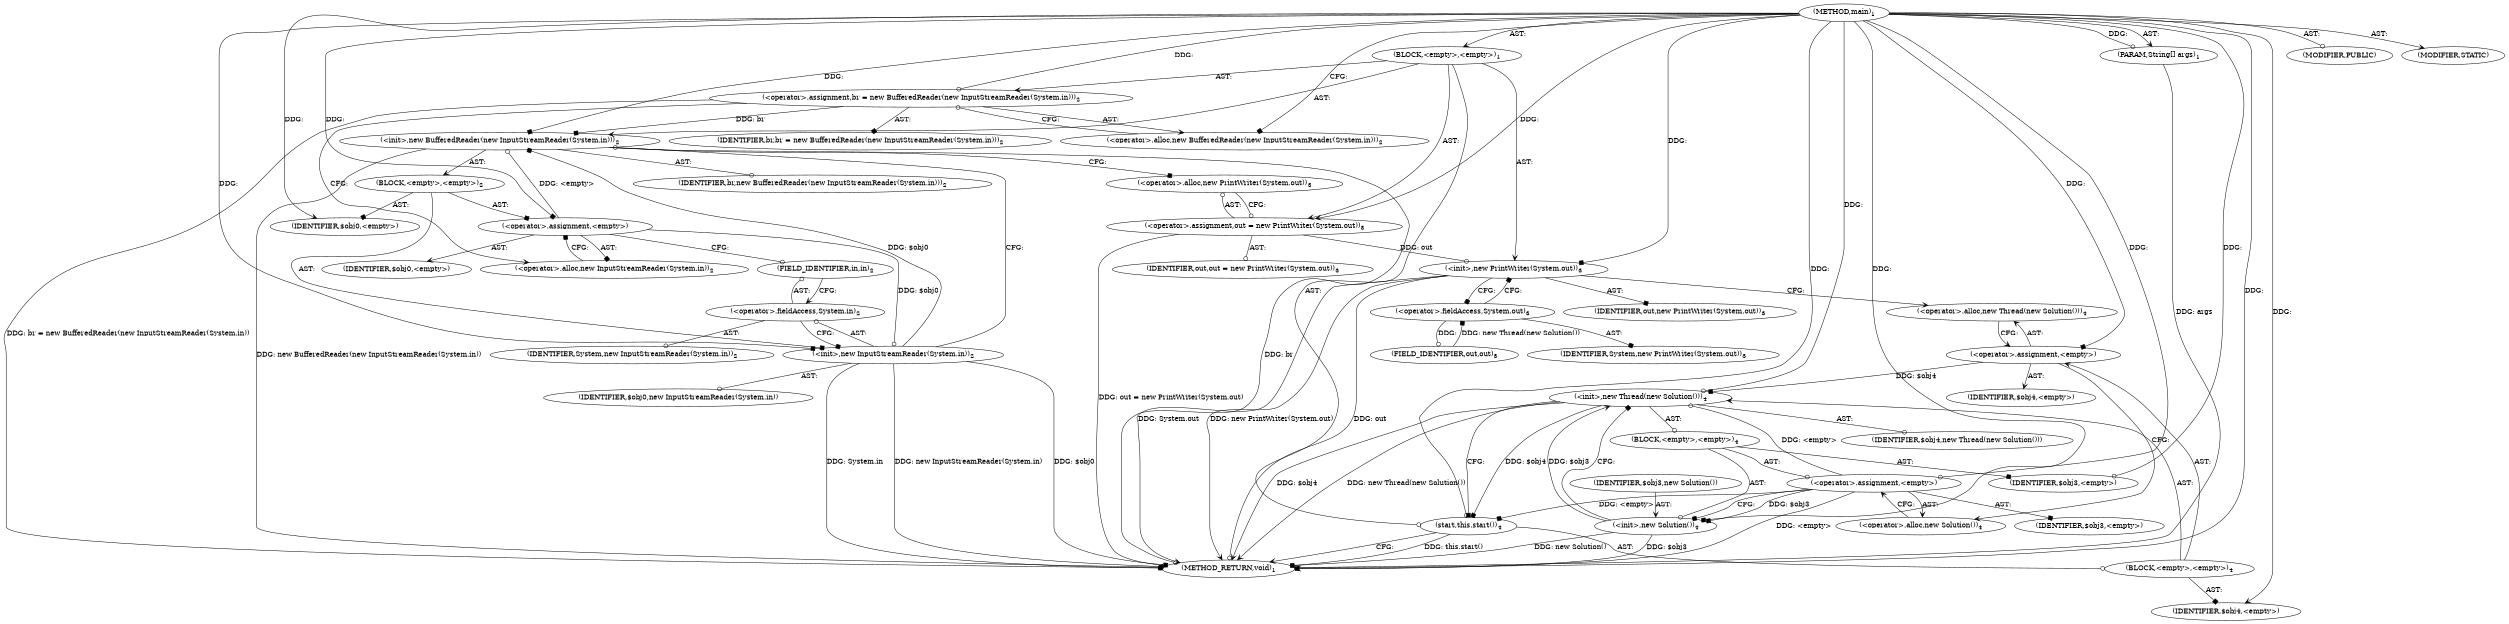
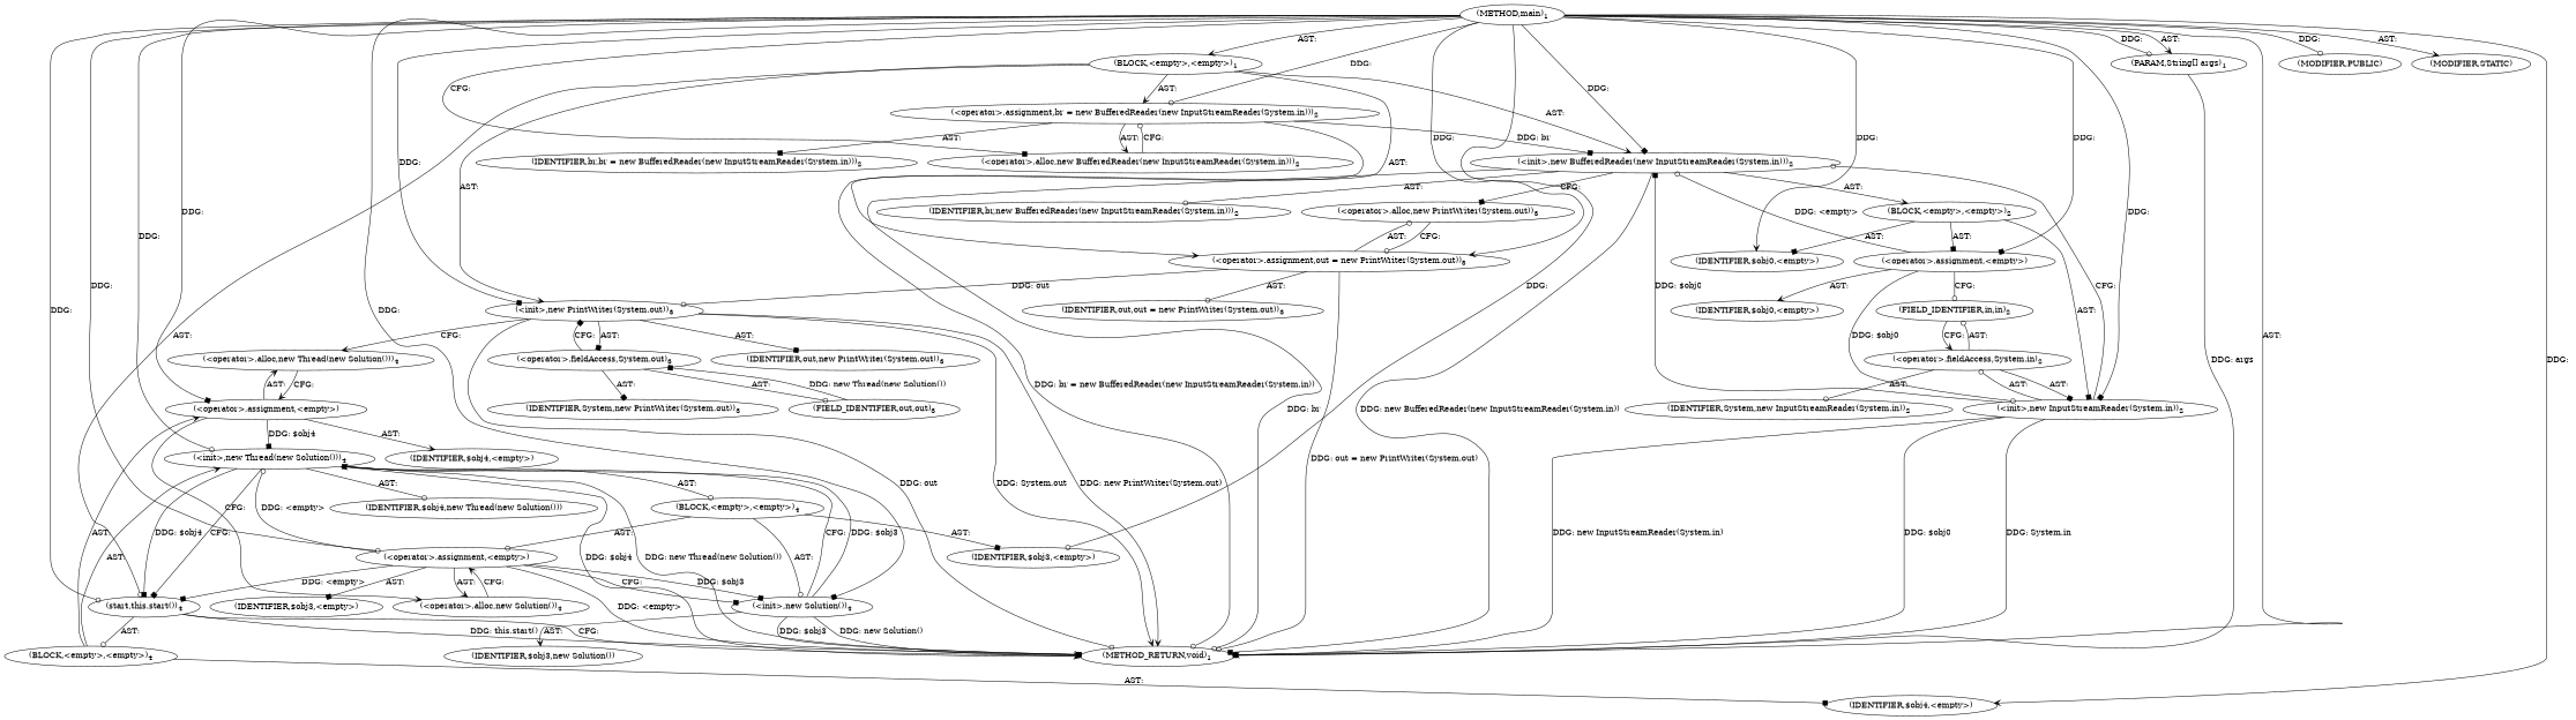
  digraph {
    edge [arrowhead=box]
    n1 [label=<(METHOD,main)<SUB>1</SUB>>]
    n2 [label=<(PARAM,String[] args)<SUB>1</SUB>>]
    n3 [label=<(BLOCK,&lt;empty&gt;,&lt;empty&gt;)<SUB>1</SUB>>]
    n4 [label=<(&lt;operator&gt;.assignment,br = new BufferedReader(new InputStreamReader(System.in)))<SUB>2</SUB>>]
    n5 [label=<(&lt;operator&gt;.alloc,new BufferedReader(new InputStreamReader(System.in)))<SUB>2</SUB>>]
    n6 [label=<(&lt;init&gt;,new BufferedReader(new InputStreamReader(System.in)))<SUB>2</SUB>>]
    n7 [label=<(&lt;operator&gt;.assignment,&lt;empty&gt;)>]
    n8 [label=<(&lt;init&gt;,new InputStreamReader(System.in))<SUB>2</SUB>>]
    n9 [label=<(IDENTIFIER,$obj0,&lt;empty&gt;)>]
    n10 [label=<(&lt;operator&gt;.assignment,out = new PrintWriter(System.out))<SUB>3</SUB>>]
    n11 [label=<(&lt;init&gt;,new PrintWriter(System.out))<SUB>3</SUB>>]
    n12 [label=<(start,this.start())<SUB>4</SUB>>]
    n13 [label=<(&lt;operator&gt;.assignment,&lt;empty&gt;)>]
    n14 [label=<(&lt;init&gt;,new Thread(new Solution()))<SUB>4</SUB>>]
    n15 [label=<(&lt;operator&gt;.assignment,&lt;empty&gt;)>]
    n16 [label=<(&lt;init&gt;,new Solution())<SUB>4</SUB>>]
    n17 [label=<(IDENTIFIER,$obj3,&lt;empty&gt;)>]
    n18 [label=<(IDENTIFIER,$obj4,&lt;empty&gt;)>]
    n19 [label=<(MODIFIER,PUBLIC)>]
    n20 [label=<(MODIFIER,STATIC)>]
    n21 [label=<(METHOD_RETURN,void)<SUB>1</SUB>>]
    n22 [label=<(IDENTIFIER,br,br = new BufferedReader(new InputStreamReader(System.in)))<SUB>2</SUB>>]
-   n23 [label=<(&lt;operator&gt;.alloc,new InputStreamReader(System.in))<SUB>2</SUB>>]
    n24 [label=<(IDENTIFIER,br,new BufferedReader(new InputStreamReader(System.in)))<SUB>2</SUB>>]
    n25 [label=<(BLOCK,&lt;empty&gt;,&lt;empty&gt;)<SUB>2</SUB>>]
    n26 [label=<(&lt;operator&gt;.alloc,new PrintWriter(System.out))<SUB>3</SUB>>]
    n27 [label=<(IDENTIFIER,$obj0,&lt;empty&gt;)>]
    n28 [label=<(FIELD_IDENTIFIER,in,in)<SUB>2</SUB>>]
-   n29 [label=<(IDENTIFIER,$obj0,new InputStreamReader(System.in))>]
    n30 [label=<(&lt;operator&gt;.fieldAccess,System.in)<SUB>2</SUB>>]
    n31 [label=<(IDENTIFIER,out,out = new PrintWriter(System.out))<SUB>3</SUB>>]
    n32 [label=<(IDENTIFIER,out,new PrintWriter(System.out))<SUB>3</SUB>>]
    n33 [label=<(&lt;operator&gt;.fieldAccess,System.out)<SUB>3</SUB>>]
    n34 [label=<(&lt;operator&gt;.alloc,new Thread(new Solution()))<SUB>4</SUB>>]
    n35 [label=<(BLOCK,&lt;empty&gt;,&lt;empty&gt;)<SUB>4</SUB>>]
    n36 [label=<(IDENTIFIER,$obj4,&lt;empty&gt;)>]
    n37 [label=<(&lt;operator&gt;.alloc,new Solution())<SUB>4</SUB>>]
    n38 [label=<(IDENTIFIER,$obj4,new Thread(new Solution()))>]
    n39 [label=<(BLOCK,&lt;empty&gt;,&lt;empty&gt;)<SUB>4</SUB>>]
    n40 [label=<(IDENTIFIER,$obj3,&lt;empty&gt;)>]
    n41 [label=<(IDENTIFIER,$obj3,new Solution())>]
    n42 [label=<(IDENTIFIER,System,new InputStreamReader(System.in))<SUB>2</SUB>>]
    n43 [label=<(FIELD_IDENTIFIER,out,out)<SUB>3</SUB>>]
    n44 [label=<(IDENTIFIER,System,new PrintWriter(System.out))<SUB>3</SUB>>]
    n1 -> n2 [arrowhead=vee label="AST: "]
    n1 -> n2 [arrowhead=odot label="DDG: "]
    n1 -> n3 [arrowhead=vee label="AST: "]
    n1 -> n4 [arrowhead=odot label="DDG: "]
    n1 -> n5 [label="CFG: "]
    n1 -> n6 [label="DDG: "]
    n1 -> n7 [label="DDG: "]
    n1 -> n8 [label="DDG: "]
    n1 -> n9 [arrowhead=vee label="DDG: "]
    n1 -> n10 [arrowhead=vee label="DDG: "]
    n1 -> n11 [label="DDG: "]
    n1 -> n12 [arrowhead=odot label="DDG: "]
    n1 -> n13 [label="DDG: "]
    n1 -> n14 [arrowhead=odot label="DDG: "]
    n1 -> n15 [arrowhead=odot label="DDG: "]
    n1 -> n16 [label="DDG: "]
    n1 -> n17 [arrowhead=odot label="DDG: "]
    n1 -> n18 [arrowhead=vee label="DDG: "]
-   n1 -> n19 [arrowhead=odot label="AST: "]
+   n1 -> n19 [arrowhead=odot label="DDG: "]
    n1 -> n20 [arrowhead=vee label="AST: "]
-   n1 -> n21 [arrowhead=vee label="DDG: "]
+   n1 -> n21 [arrowhead=vee label="AST: "]
    n2 -> n21 [arrowhead=odot label="DDG: args"]
    n3 -> n4 [arrowhead=vee label="AST: "]
    n3 -> n6 [arrowhead=vee label="AST: "]
    n3 -> n10 [arrowhead=vee label="AST: "]
    n3 -> n11 [arrowhead=vee label="AST: "]
    n3 -> n12 [arrowhead=odot label="AST: "]
    n4 -> n5 [arrowhead=vee label="AST: "]
    n4 -> n6 [label="DDG: br"]
    n4 -> n21 [arrowhead=odot label="DDG: br = new BufferedReader(new InputStreamReader(System.in))"]
    n4 -> n22 [label="AST: "]
-   n4 -> n23 [arrowhead=vee label="CFG: "]
    n5 -> n4 [arrowhead=odot label="CFG: "]
    n6 -> n21 [arrowhead=odot label="DDG: br"]
    n6 -> n21 [label="DDG: new BufferedReader(new InputStreamReader(System.in))"]
    n6 -> n24 [arrowhead=odot label="AST: "]
    n6 -> n25 [arrowhead=vee label="AST: "]
    n6 -> n26 [label="CFG: "]
    n7 -> n6 [arrowhead=odot label="DDG: &lt;empty&gt;"]
    n7 -> n8 [arrowhead=odot label="DDG: $obj0"]
-   n7 -> n23 [label="AST: "]
    n7 -> n27 [arrowhead=vee label="AST: "]
    n7 -> n28 [arrowhead=odot label="CFG: "]
    n8 -> n6 [arrowhead=odot label="CFG: "]
    n8 -> n6 [label="DDG: $obj0"]
    n8 -> n21 [label="DDG: $obj0"]
    n8 -> n21 [label="DDG: System.in"]
    n8 -> n21 [arrowhead=odot label="DDG: new InputStreamReader(System.in)"]
-   n8 -> n29 [arrowhead=odot label="AST: "]
    n8 -> n30 [arrowhead=odot label="AST: "]
    n10 -> n11 [arrowhead=odot label="DDG: out"]
    n10 -> n21 [arrowhead=odot label="DDG: out = new PrintWriter(System.out)"]
    n10 -> n26 [arrowhead=odot label="AST: "]
    n10 -> n31 [arrowhead=odot label="AST: "]
    n11 -> n21 [arrowhead=odot label="DDG: out"]
    n11 -> n21 [arrowhead=vee label="DDG: System.out"]
    n11 -> n21 [arrowhead=vee label="DDG: new PrintWriter(System.out)"]
    n11 -> n32 [label="AST: "]
-   n11 -> n33 [label="CFG: "]
+   n11 -> n33 [label="AST: "]
    n11 -> n34 [arrowhead=vee label="CFG: "]
    n12 -> n21 [arrowhead=vee label="CFG: "]
    n12 -> n21 [label="DDG: this.start()"]
    n12 -> n35 [arrowhead=odot label="AST: "]
    n13 -> n14 [label="DDG: $obj4"]
    n13 -> n34 [arrowhead=vee label="AST: "]
    n13 -> n36 [arrowhead=vee label="AST: "]
    n13 -> n37 [arrowhead=vee label="CFG: "]
    n14 -> n12 [label="CFG: "]
    n14 -> n12 [label="DDG: $obj4"]
    n14 -> n21 [arrowhead=vee label="DDG: $obj4"]
    n14 -> n21 [arrowhead=vee label="DDG: new Thread(new Solution())"]
    n14 -> n38 [arrowhead=odot label="AST: "]
    n14 -> n39 [arrowhead=odot label="AST: "]
    n15 -> n12 [label="DDG: &lt;empty&gt;"]
    n15 -> n14 [arrowhead=odot label="DDG: &lt;empty&gt;"]
    n15 -> n16 [label="CFG: "]
    n15 -> n16 [label="DDG: $obj3"]
    n15 -> n21 [label="DDG: &lt;empty&gt;"]
    n15 -> n37 [arrowhead=vee label="AST: "]
    n15 -> n40 [label="AST: "]
    n16 -> n14 [label="CFG: "]
    n16 -> n14 [arrowhead=vee label="DDG: $obj3"]
    n16 -> n21 [arrowhead=vee label="DDG: $obj3"]
    n16 -> n21 [arrowhead=odot label="DDG: new Solution()"]
-   n41 -> n16 [arrowhead=vee label="AST: "]
-   n23 -> n7 [label="CFG: "]
+   n16 -> n41 [arrowhead=vee label="AST: "]
    n25 -> n7 [label="AST: "]
    n25 -> n8 [label="AST: "]
    n25 -> n9 [label="AST: "]
    n26 -> n10 [arrowhead=odot label="CFG: "]
    n28 -> n30 [arrowhead=vee label="CFG: "]
-   n30 -> n8 [label="CFG: "]
+   n30 -> n8 [label="AST: "]
    n30 -> n28 [arrowhead=odot label="AST: "]
    n30 -> n42 [arrowhead=odot label="AST: "]
    n33 -> n11 [label="CFG: "]
-   n33 -> n43 [arrowhead=odot label="DDG: "]
+   n33 -> n43 [arrowhead=odot label="AST: "]
    n33 -> n44 [label="AST: "]
    n34 -> n13 [arrowhead=vee label="CFG: "]
    n35 -> n13 [arrowhead=vee label="AST: "]
    n35 -> n14 [arrowhead=vee label="AST: "]
    n35 -> n18 [label="AST: "]
    n37 -> n15 [arrowhead=vee label="CFG: "]
    n39 -> n15 [arrowhead=odot label="AST: "]
    n39 -> n16 [arrowhead=odot label="AST: "]
    n39 -> n17 [label="AST: "]
    n43 -> n33 [label="DDG: new Thread(new Solution())"]
  }
